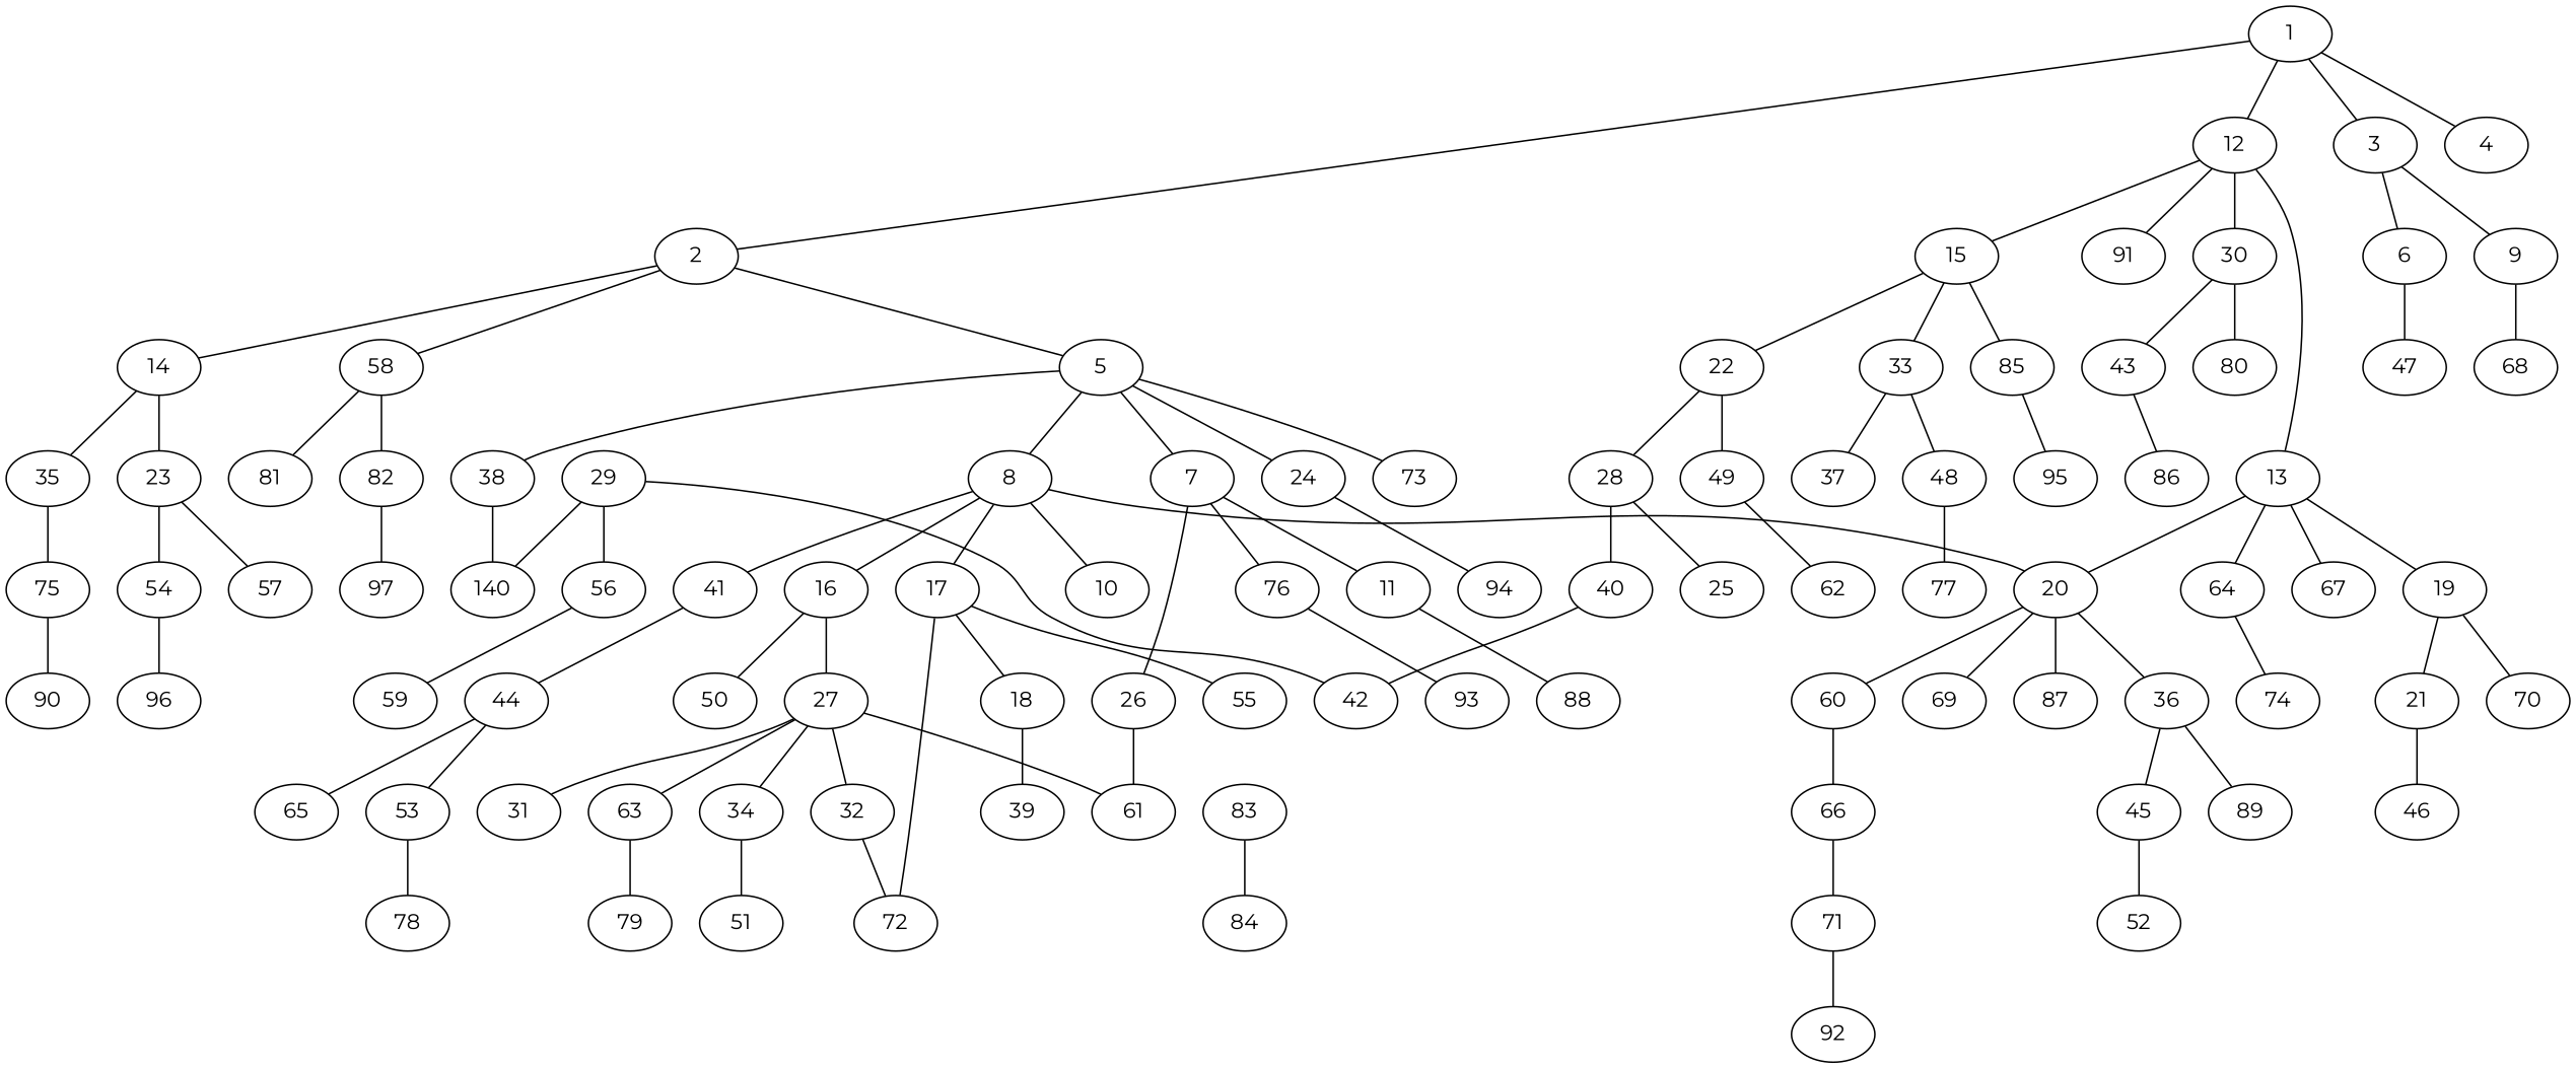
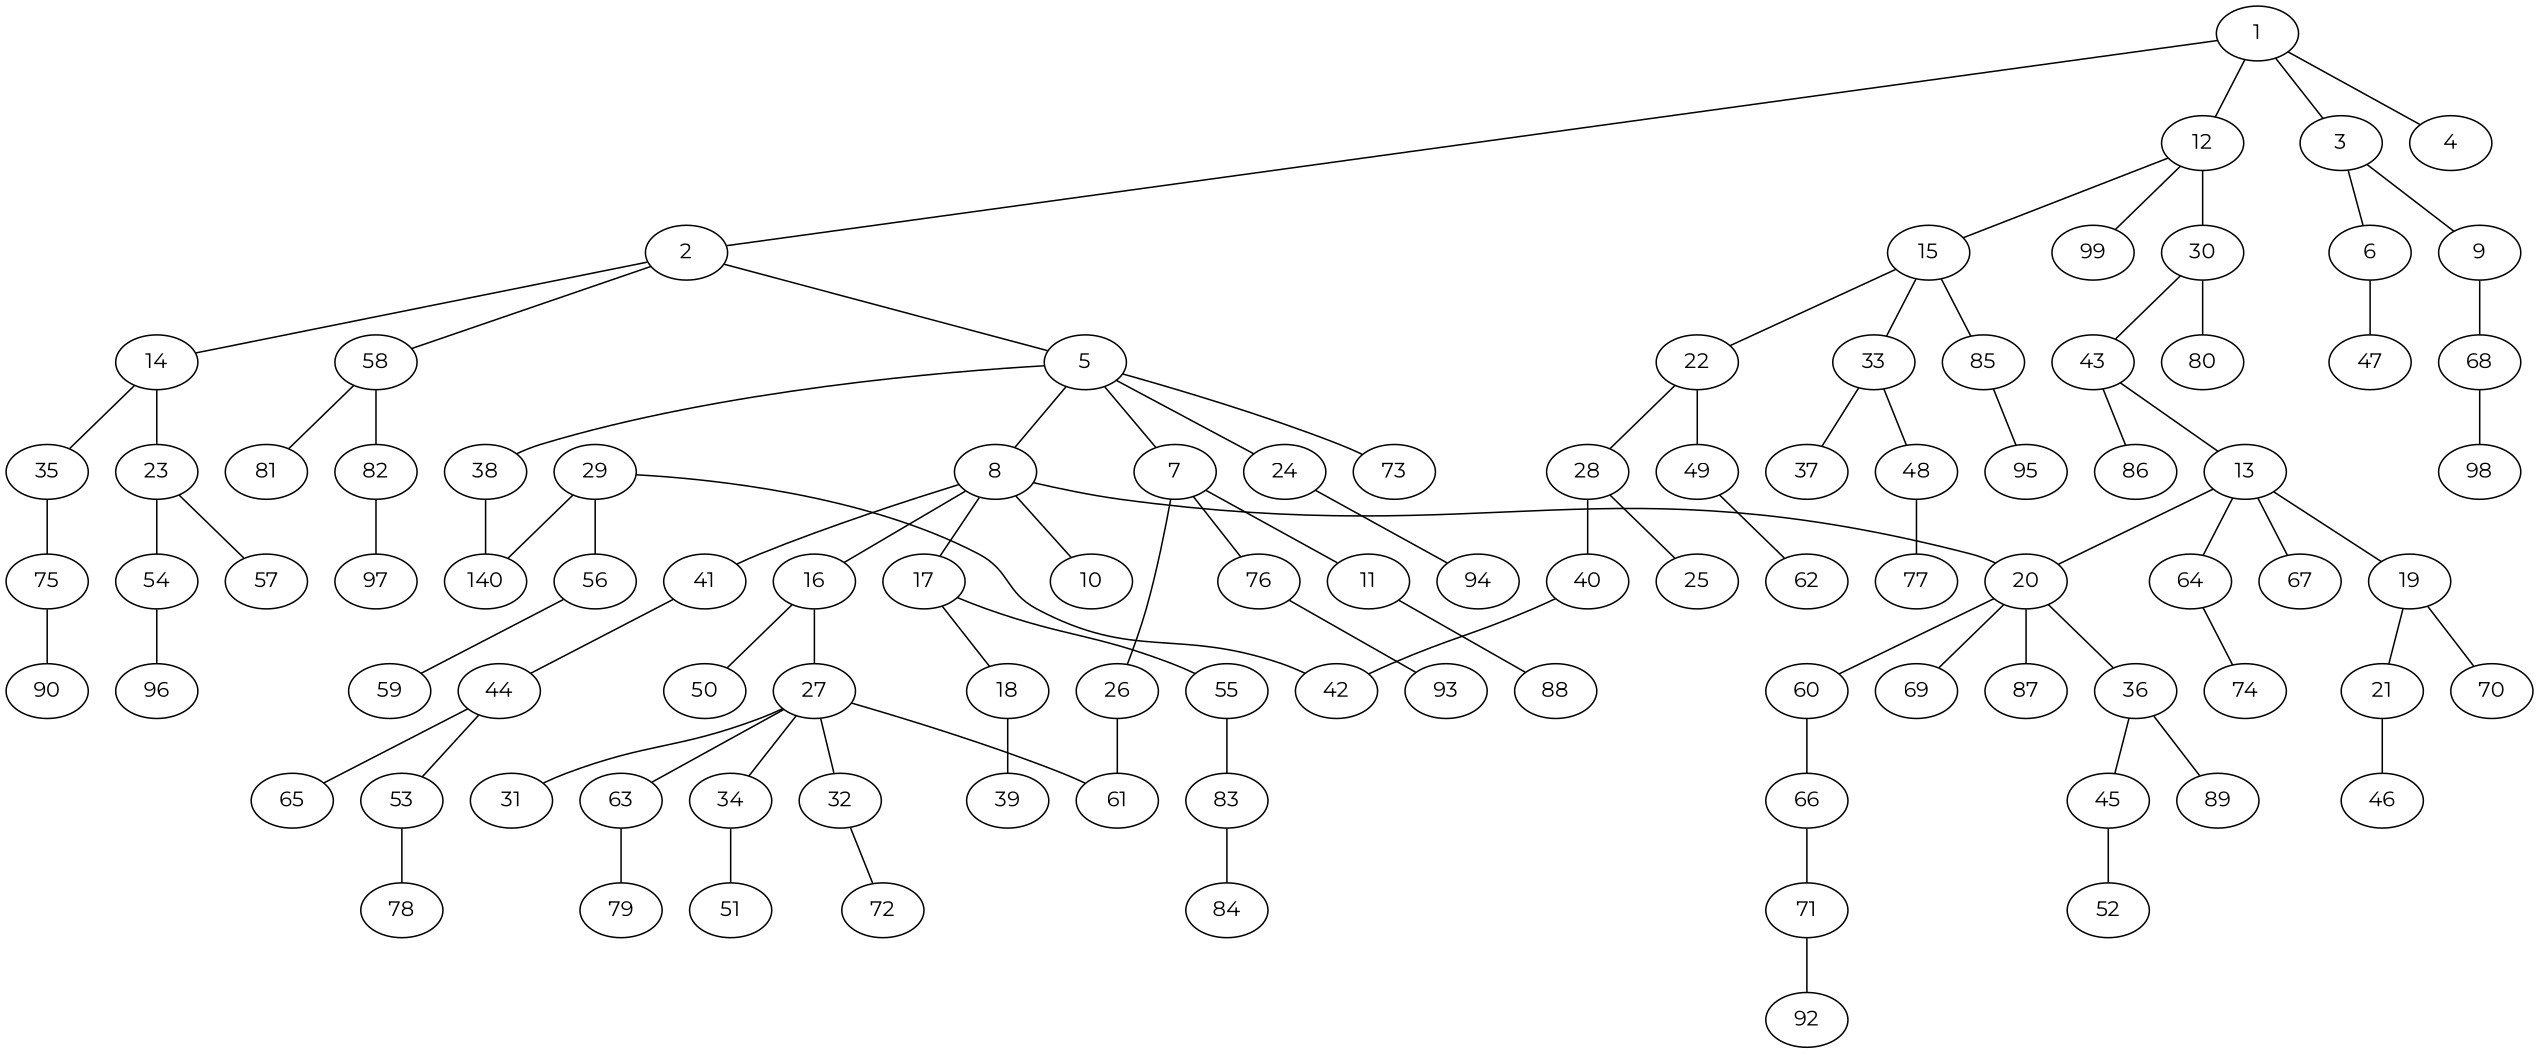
  graph {
    fontname=Montserrat
    node [fontname=Montserrat]
    edge [fontname=Montserrat]
    1
    2
    3
    4
    12
    5
    14
    58
    6
    9
    13
    15
    30
-   91
+   91 [label=99]
    7
    8
    24
    38
    73
    23
    35
    81
    82
    47
    68
    20
    19
    64
    67
    22
    33
    85
    43
    80
    11
    26
    76
    10
    16
    17
    41
    94
    n43 [label=140]
    54
    57
    75
    97
+   98
    88
    61
    93
    27
    50
    18
    55
    72
    36
    60
    69
    87
    44
    29
    42
    56
    31
    32
    34
    63
    39
    83
    45
    89
    66
    53
    65
    21
    70
    74
    28
    49
    37
    48
    95
    86
    46
    96
    90
    25
    40
    62
    77
    51
    79
    84
    52
    71
    59
    78
    92
    1 -- 2
    1 -- 3
    1 -- 4
    1 -- 12
    2 -- 5
    2 -- 14
    2 -- 58
    3 -- 6
    3 -- 9
-   12 -- 13
+   43 -- 13
    12 -- 15
    12 -- 30
    12 -- 91
    5 -- 7
    5 -- 8
    5 -- 24
    5 -- 38
    5 -- 73
    14 -- 23
    14 -- 35
    58 -- 81
    58 -- 82
    6 -- 47
    9 -- 68
    13 -- 20
    13 -- 19
    13 -- 64
    13 -- 67
    15 -- 22
    15 -- 33
    15 -- 85
    30 -- 43
    30 -- 80
    7 -- 11
    7 -- 26
    7 -- 76
    8 -- 20
    8 -- 10
    8 -- 16
    8 -- 17
    8 -- 41
    24 -- 94
    38 -- n43
    23 -- 54
    23 -- 57
    35 -- 75
    82 -- 97
+   68 -- 98
    20 -- 36
    20 -- 60
    20 -- 69
    20 -- 87
    19 -- 21
    19 -- 70
    64 -- 74
    22 -- 28
    22 -- 49
    33 -- 37
    33 -- 48
    85 -- 95
    43 -- 86
    11 -- 88
    26 -- 61
    76 -- 93
    16 -- 27
    16 -- 50
    17 -- 18
    17 -- 55
-   17 -- 72
    41 -- 44
    54 -- 96
    75 -- 90
    27 -- 61
    27 -- 31
    27 -- 32
    27 -- 34
    27 -- 63
    18 -- 39
+   55 -- 83
    36 -- 45
    36 -- 89
    60 -- 66
    44 -- 53
    44 -- 65
    29 -- n43
    29 -- 42
    29 -- 56
    56 -- 59
    32 -- 72
    34 -- 51
    63 -- 79
    83 -- 84
    45 -- 52
    66 -- 71
    53 -- 78
    21 -- 46
    28 -- 25
    28 -- 40
    49 -- 62
    48 -- 77
    40 -- 42
    71 -- 92
  }
